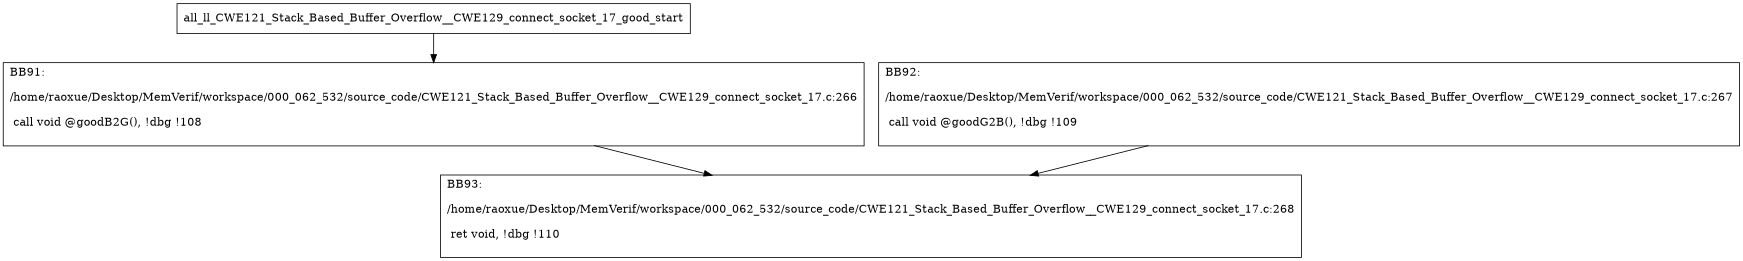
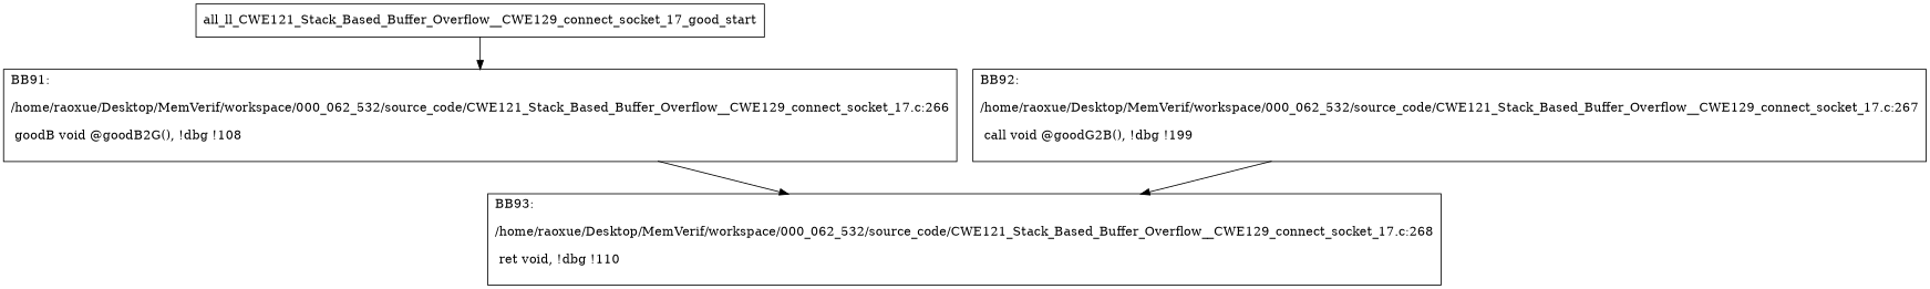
  digraph {
    node [shape=record]
    n1 [label="{all_ll_CWE121_Stack_Based_Buffer_Overflow__CWE129_connect_socket_17_good_start}"]
-   n2 [label="{BB91:\l\l/home/raoxue/Desktop/MemVerif/workspace/000_062_532/source_code/CWE121_Stack_Based_Buffer_Overflow__CWE129_connect_socket_17.c:266\l\n  call void @goodB2G(), !dbg !108\l\n}"]
+   n2 [label="{BB91:\l\l/home/raoxue/Desktop/MemVerif/workspace/000_062_532/source_code/CWE121_Stack_Based_Buffer_Overflow__CWE129_connect_socket_17.c:266\l\n  goodB void @goodB2G(), !dbg !108\l\n}"]
    n3 [label="{BB93:\l\l/home/raoxue/Desktop/MemVerif/workspace/000_062_532/source_code/CWE121_Stack_Based_Buffer_Overflow__CWE129_connect_socket_17.c:268\l\n  ret void, !dbg !110\l\n}"]
-   n4 [label="{BB92:\l\l/home/raoxue/Desktop/MemVerif/workspace/000_062_532/source_code/CWE121_Stack_Based_Buffer_Overflow__CWE129_connect_socket_17.c:267\l\n  call void @goodG2B(), !dbg !109\l\n}"]
+   n4 [label="{BB92:\l\l/home/raoxue/Desktop/MemVerif/workspace/000_062_532/source_code/CWE121_Stack_Based_Buffer_Overflow__CWE129_connect_socket_17.c:267\l\n  call void @goodG2B(), !dbg !199\l\n}"]
    n1 -> n2
    n2 -> n3
    n4 -> n3
  }
